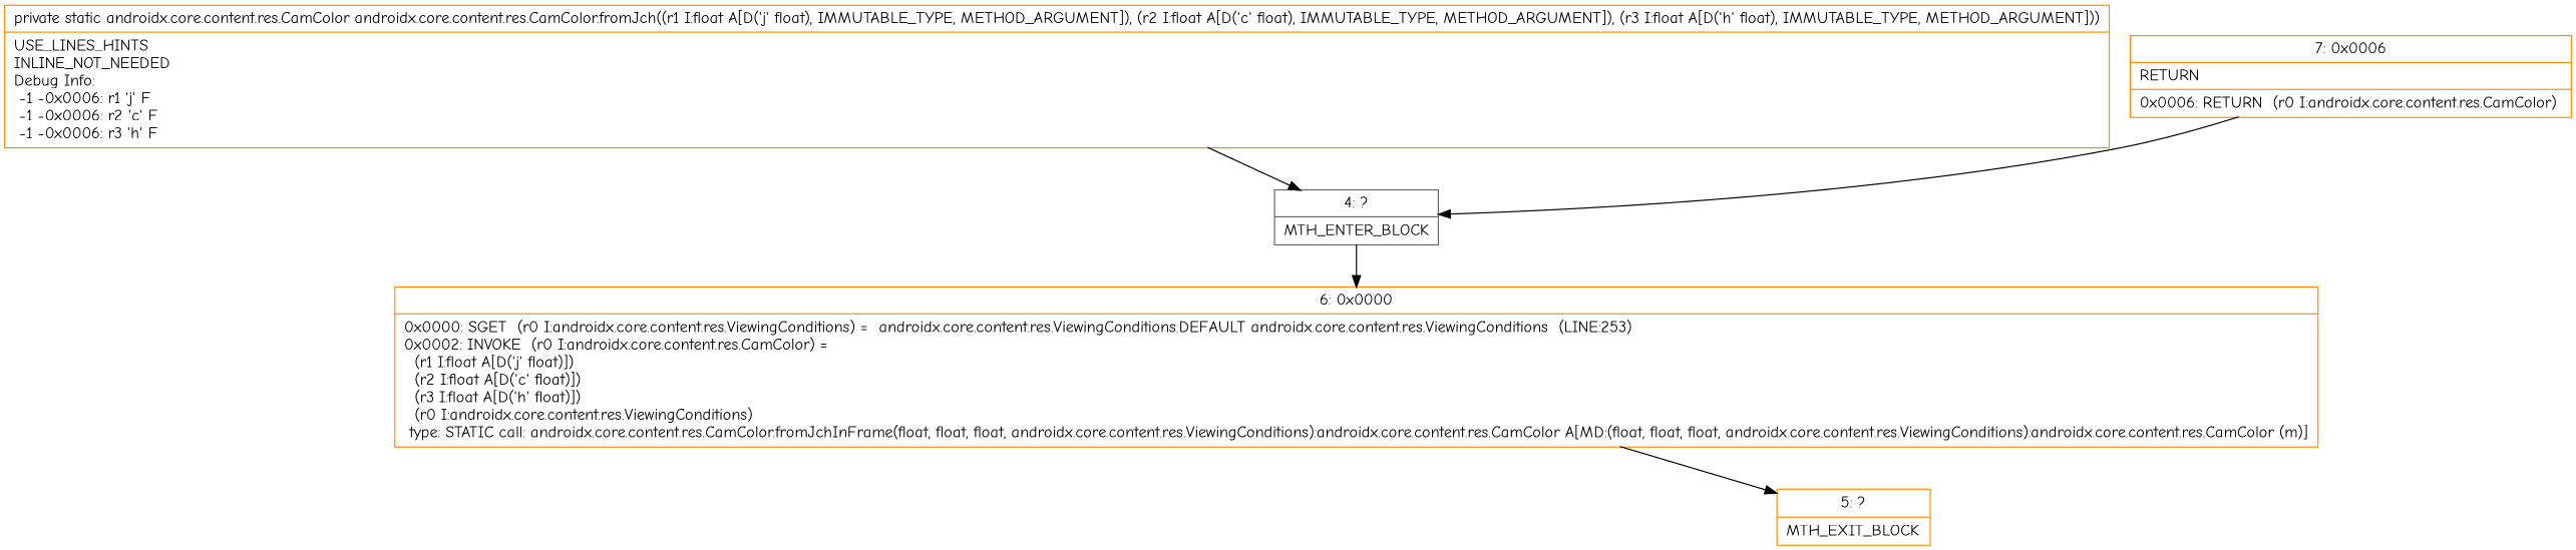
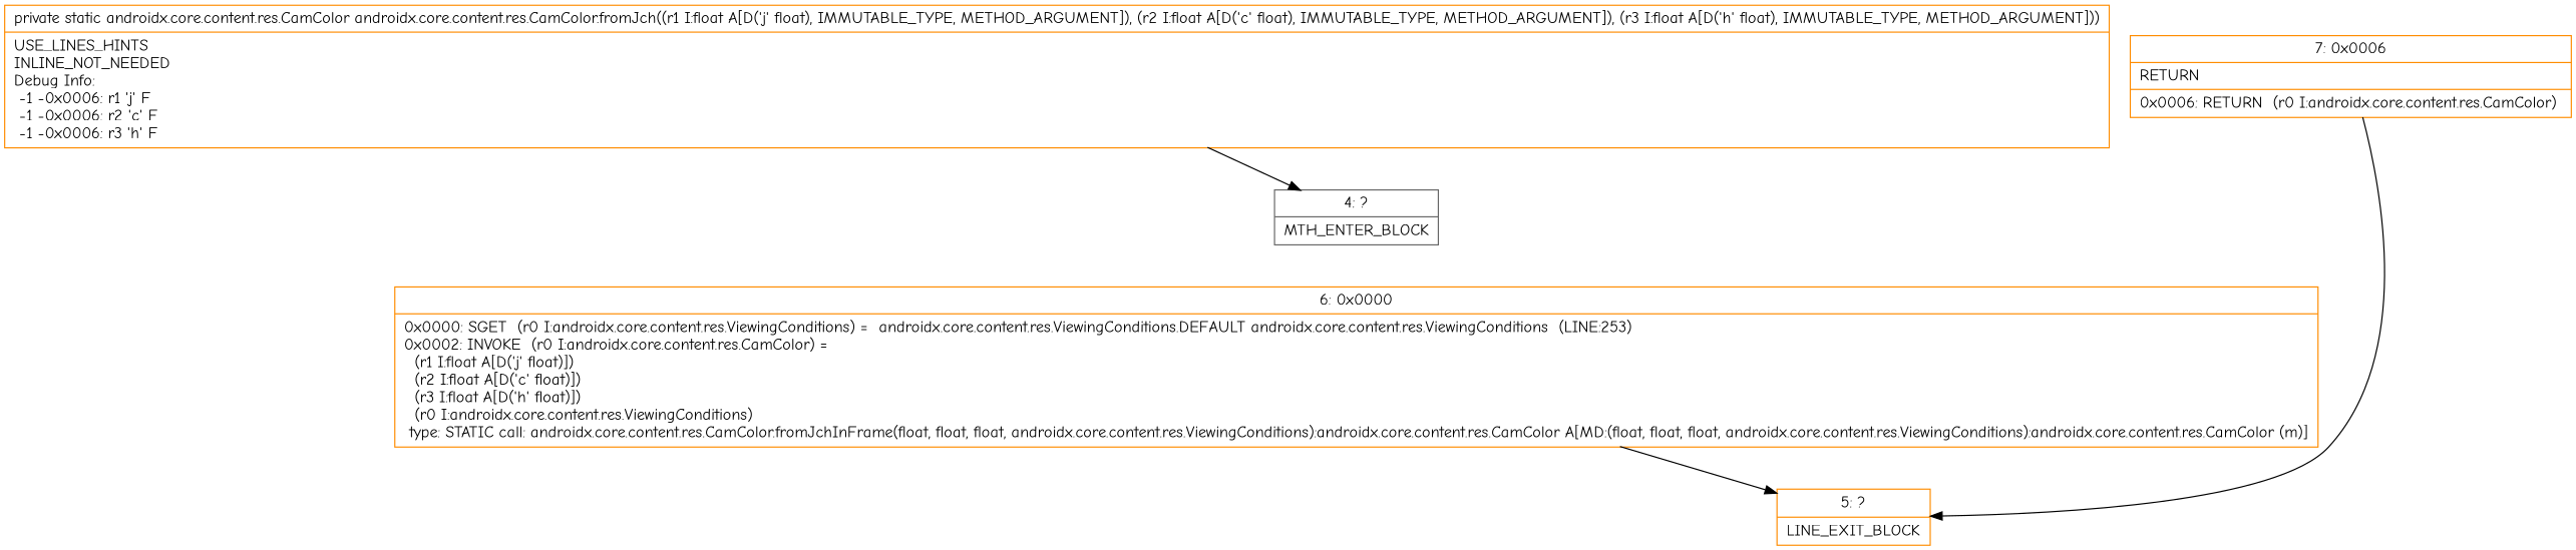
  digraph {
    fontname="Comic Neue"
    node [color=darkorange fontname="Comic Neue" shape=record]
    edge [fontname="Comic Neue"]
    n1 [color=gray40 label="{4\:\ ?|MTH_ENTER_BLOCK\l}"]
    n2 [label="{6\:\ 0x0000|0x0000: SGET  (r0 I:androidx.core.content.res.ViewingConditions) =  androidx.core.content.res.ViewingConditions.DEFAULT androidx.core.content.res.ViewingConditions  (LINE:253)\l0x0002: INVOKE  (r0 I:androidx.core.content.res.CamColor) = \l  (r1 I:float A[D('j' float)])\l  (r2 I:float A[D('c' float)])\l  (r3 I:float A[D('h' float)])\l  (r0 I:androidx.core.content.res.ViewingConditions)\l type: STATIC call: androidx.core.content.res.CamColor.fromJchInFrame(float, float, float, androidx.core.content.res.ViewingConditions):androidx.core.content.res.CamColor A[MD:(float, float, float, androidx.core.content.res.ViewingConditions):androidx.core.content.res.CamColor (m)]\l}"]
-   n3 [label="{5\:\ ?|MTH_EXIT_BLOCK\l}"]
+   n3 [label="{5\:\ ?|LINE_EXIT_BLOCK\l}"]
    n4 [label="{7\:\ 0x0006|RETURN\l|0x0006: RETURN  (r0 I:androidx.core.content.res.CamColor) \l}"]
    n5 [label="{private static androidx.core.content.res.CamColor androidx.core.content.res.CamColor.fromJch((r1 I:float A[D('j' float), IMMUTABLE_TYPE, METHOD_ARGUMENT]), (r2 I:float A[D('c' float), IMMUTABLE_TYPE, METHOD_ARGUMENT]), (r3 I:float A[D('h' float), IMMUTABLE_TYPE, METHOD_ARGUMENT]))  | USE_LINES_HINTS\lINLINE_NOT_NEEDED\lDebug Info:\l  \-1 \-0x0006: r1 'j' F\l  \-1 \-0x0006: r2 'c' F\l  \-1 \-0x0006: r3 'h' F\l}"]
-   n1 -> n2
    n2 -> n3
-   n4 -> n1
+   n4 -> n3
    n5 -> n1
  }
